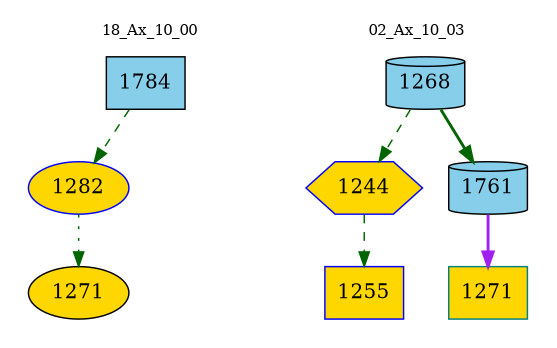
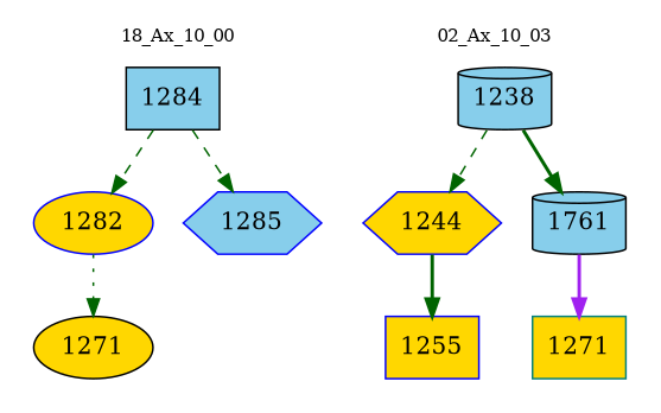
  digraph {
    node [color=black fillcolor=gold shape=box style=filled]
    edge [color=darkgreen style=dashed]
-   n1 [fillcolor=skyblue label=1784]
+   n1 [fillcolor=skyblue label=1284]
    n2 [color=blue label=1282 shape=ellipse]
+   n3 [color=blue fillcolor=skyblue label=1285 shape=hexagon]
    n4 [label=1271 shape=ellipse]
-   n5 [fillcolor=skyblue label=1268 shape=cylinder]
+   n5 [fillcolor=skyblue label=1238 shape=cylinder]
    n6 [color=blue label=1244 shape=hexagon]
    n7 [fillcolor=skyblue label=1761 shape=cylinder]
    n8 [color=blue label=1255]
    n9 [color=teal label=1271]
    subgraph cluster_1 {
      color=white
      fontsize=10
      label="18_Ax_10_00"
      n1
      n2
+     n3
      n4
    }
    subgraph cluster_2 {
      color=white
      fontsize=10
      label="02_Ax_10_03"
      n5
      n6
      n7
      n8
      n9
    }
    n1 -> n2
+   n1 -> n3
    n2 -> n4 [style=dotted]
    n5 -> n6
    n5 -> n7 [style=bold]
-   n6 -> n8
+   n6 -> n8 [style=bold]
    n7 -> n9 [color=purple style=bold]
  }
